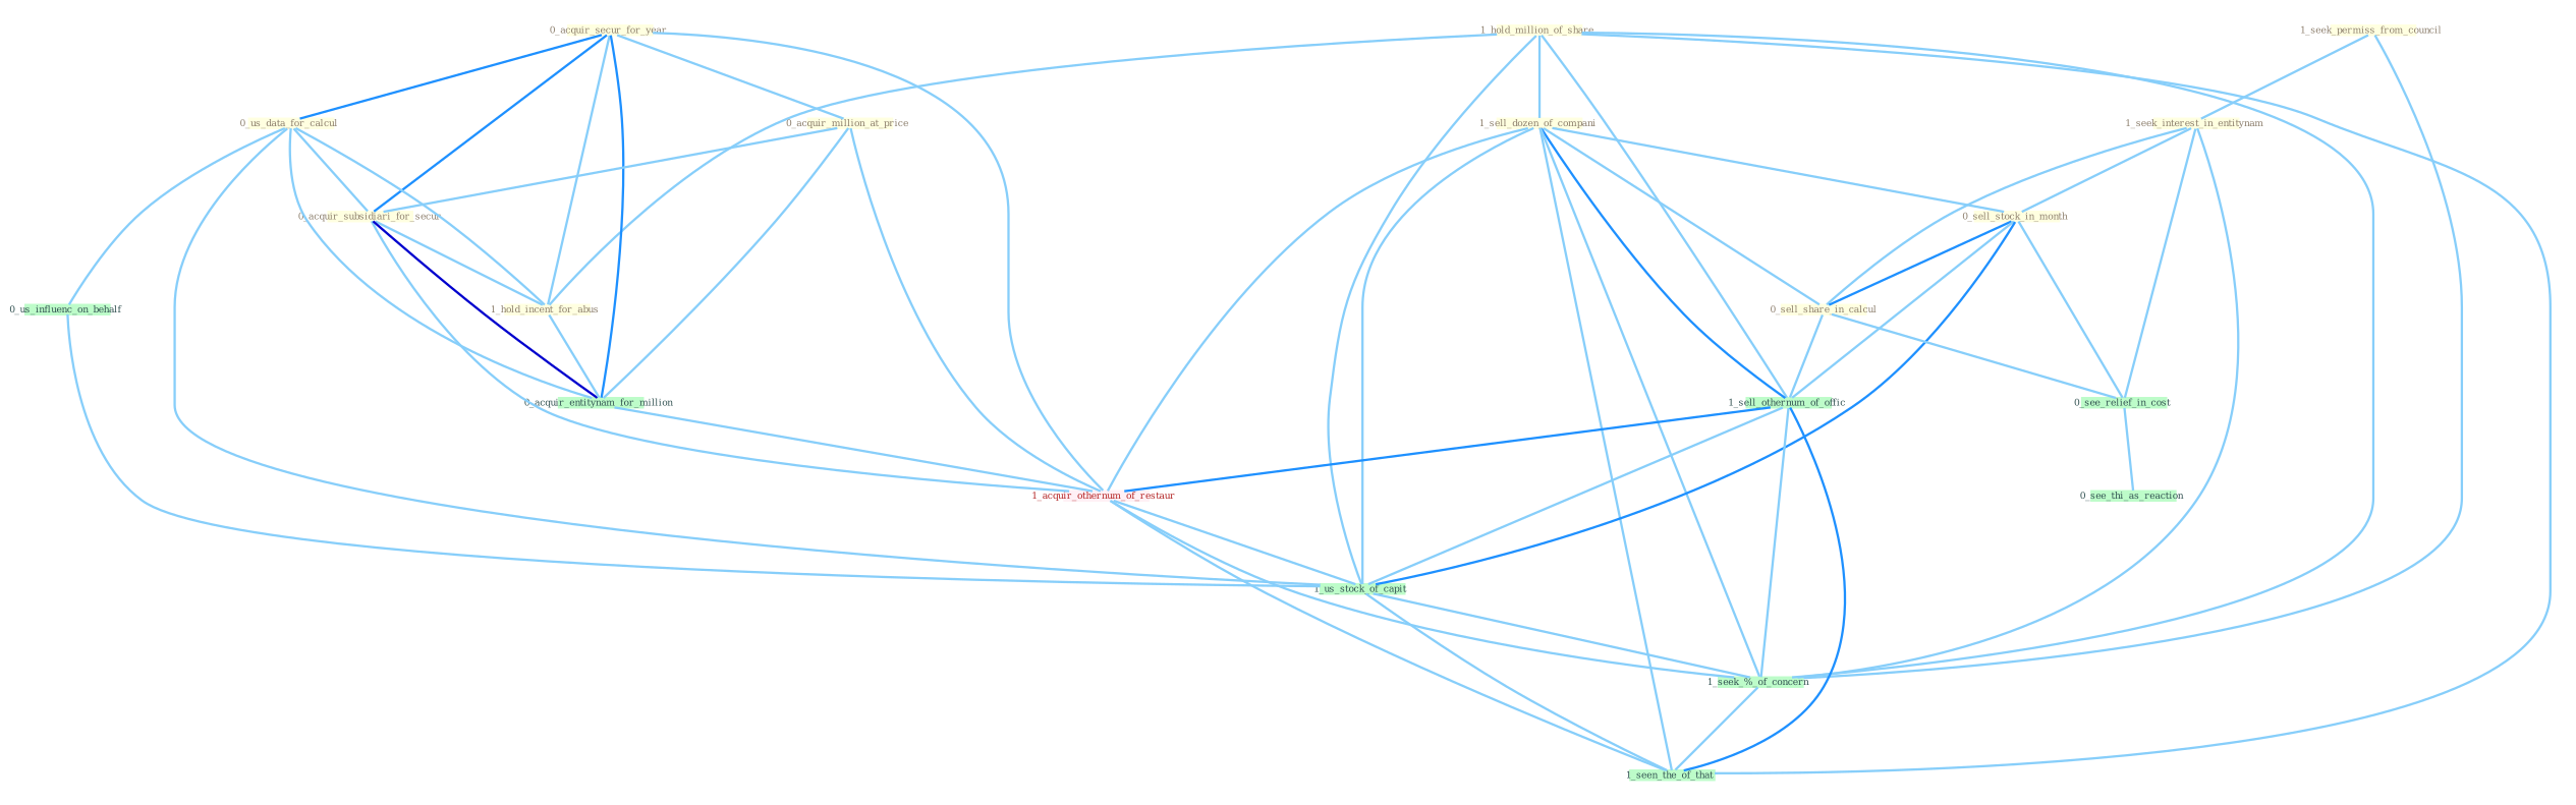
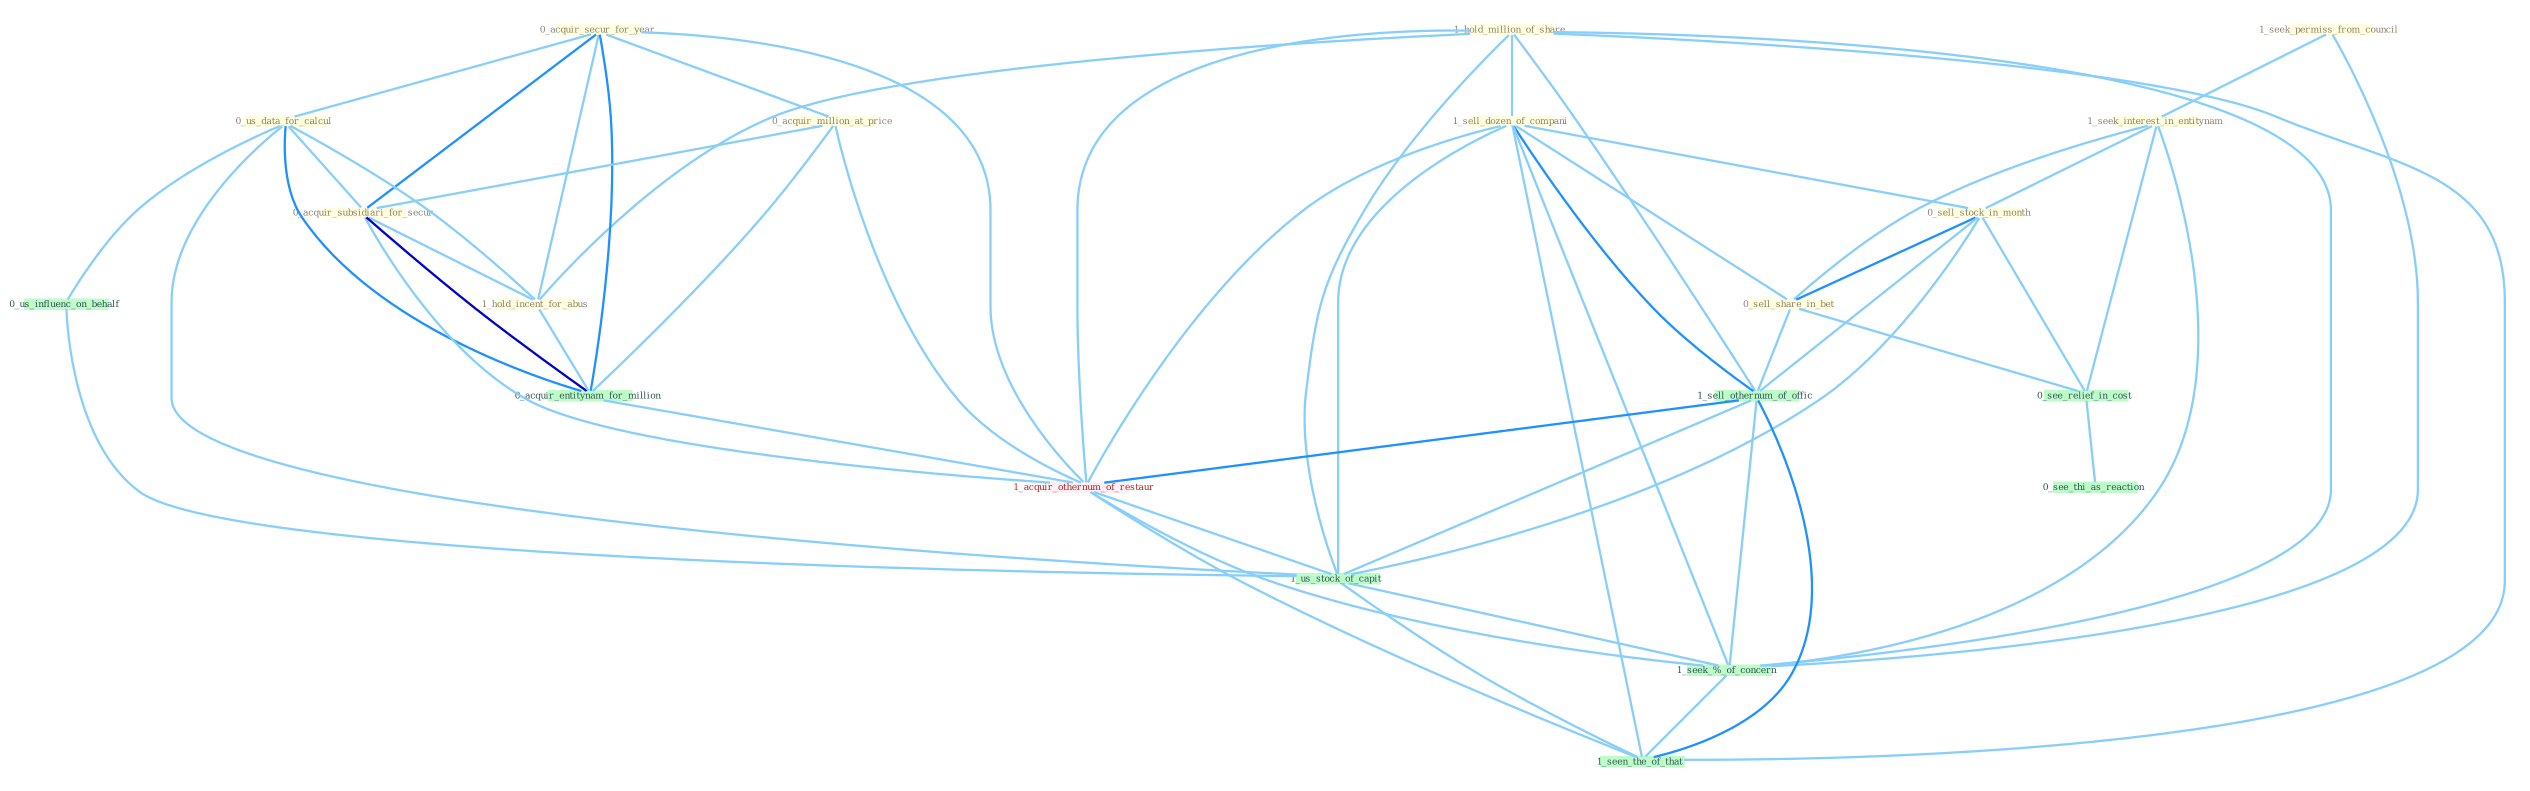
  graph {
    node [color="#ffffe0" fixedsize=true fontcolor="#8b7d6b" fontsize=4 shape=polygon style=filled]
    edge [color="#87cefa" w=1]
    "1_hold_million_of_share " [height=.06 width=.5]
    "0_acquir_secur_for_year " [height=.06 width=.5]
    "1_seek_permiss_from_council " [height=.06 width=.5]
    "0_acquir_million_at_price " [height=.06 width=.5]
    "0_us_data_for_calcul " [height=.06 width=.5]
    "1_sell_dozen_of_compani " [height=.06 width=.5]
    "1_seek_interest_in_entitynam " [height=.06 width=.5]
    "0_sell_stock_in_month " [height=.06 width=.5]
-   "0_sell_share_in_bet " [height=.06 width=.5 label="0_sell_share_in_calcul"]
+   "0_sell_share_in_bet " [height=.06 width=.5]
    n10 [height=.06 label="0_acquir_subsidiari_for_secur" width=.5]
    "1_hold_incent_for_abus " [height=.06 width=.5]
    "1_acquir_othernum_of_restaur " [color="#fff0f5" fontcolor="#b22222" height=.06 width=.5]
    "1_sell_othernum_of_offic " [color="#BDFCC9" fontcolor="#2f4f4f" height=.06 width=.5]
    "1_us_stock_of_capit " [color="#BDFCC9" fontcolor="#2f4f4f" height=.06 width=.5]
    "1_seek_%_of_concern " [color="#BDFCC9" fontcolor="#2f4f4f" height=.06 width=.5]
    "1_seen_the_of_that " [color="#BDFCC9" fontcolor="#2f4f4f" height=.06 width=.5]
    "0_acquir_entitynam_for_million " [color="#BDFCC9" fontcolor="#2f4f4f" height=.06 width=.5]
    "0_us_influenc_on_behalf " [color="#BDFCC9" fontcolor="#2f4f4f" height=.06 width=.5]
    "0_see_relief_in_cost " [color="#BDFCC9" fontcolor="#2f4f4f" height=.06 width=.5]
    "0_see_thi_as_reaction " [color="#BDFCC9" fontcolor="#2f4f4f" height=.06 width=.5]
    subgraph sub_1 {
      "1_hold_million_of_share "
      "0_acquir_secur_for_year "
      "1_seek_permiss_from_council "
      "0_acquir_million_at_price "
      "0_us_data_for_calcul "
      "1_sell_dozen_of_compani "
      "1_seek_interest_in_entitynam "
      "0_sell_stock_in_month "
      "0_sell_share_in_bet "
      n10
      "1_hold_incent_for_abus "
    }
    subgraph sub_2 {
      "1_acquir_othernum_of_restaur "
    }
    "1_hold_million_of_share " -- "1_sell_dozen_of_compani "
    "1_hold_million_of_share " -- "1_hold_incent_for_abus "
+   "1_hold_million_of_share " -- "1_acquir_othernum_of_restaur "
    "1_hold_million_of_share " -- "1_sell_othernum_of_offic "
    "1_hold_million_of_share " -- "1_us_stock_of_capit "
    "1_hold_million_of_share " -- "1_seek_%_of_concern "
    "1_hold_million_of_share " -- "1_seen_the_of_that "
    "0_acquir_secur_for_year " -- "0_acquir_million_at_price "
-   "0_acquir_secur_for_year " -- "0_us_data_for_calcul " [color="#1e90ff"]
+   "0_acquir_secur_for_year " -- "0_us_data_for_calcul "
    "0_acquir_secur_for_year " -- n10 [color="#1e90ff" w=2]
    "0_acquir_secur_for_year " -- "1_hold_incent_for_abus "
    "0_acquir_secur_for_year " -- "1_acquir_othernum_of_restaur "
    "0_acquir_secur_for_year " -- "0_acquir_entitynam_for_million " [color="#1e90ff" w=2]
    "1_seek_permiss_from_council " -- "1_seek_interest_in_entitynam "
    "1_seek_permiss_from_council " -- "1_seek_%_of_concern "
    "0_acquir_million_at_price " -- n10
    "0_acquir_million_at_price " -- "1_acquir_othernum_of_restaur "
    "0_acquir_million_at_price " -- "0_acquir_entitynam_for_million "
    "0_us_data_for_calcul " -- n10
    "0_us_data_for_calcul " -- "1_hold_incent_for_abus "
    "0_us_data_for_calcul " -- "1_us_stock_of_capit "
-   "0_us_data_for_calcul " -- "0_acquir_entitynam_for_million "
+   "0_us_data_for_calcul " -- "0_acquir_entitynam_for_million " [color="#1e90ff"]
    "0_us_data_for_calcul " -- "0_us_influenc_on_behalf "
    "1_sell_dozen_of_compani " -- "0_sell_stock_in_month "
    "1_sell_dozen_of_compani " -- "0_sell_share_in_bet "
    "1_sell_dozen_of_compani " -- "1_acquir_othernum_of_restaur "
    "1_sell_dozen_of_compani " -- "1_sell_othernum_of_offic " [color="#1e90ff" w=2]
    "1_sell_dozen_of_compani " -- "1_us_stock_of_capit "
    "1_sell_dozen_of_compani " -- "1_seek_%_of_concern "
    "1_sell_dozen_of_compani " -- "1_seen_the_of_that "
    "1_seek_interest_in_entitynam " -- "0_sell_stock_in_month "
    "1_seek_interest_in_entitynam " -- "0_sell_share_in_bet "
    "1_seek_interest_in_entitynam " -- "1_seek_%_of_concern "
    "1_seek_interest_in_entitynam " -- "0_see_relief_in_cost "
    "0_sell_stock_in_month " -- "0_sell_share_in_bet " [color="#1e90ff" w=2]
    "0_sell_stock_in_month " -- "1_sell_othernum_of_offic "
-   "0_sell_stock_in_month " -- "1_us_stock_of_capit " [color="#1e90ff"]
+   "0_sell_stock_in_month " -- "1_us_stock_of_capit "
    "0_sell_stock_in_month " -- "0_see_relief_in_cost "
    "0_sell_share_in_bet " -- "1_sell_othernum_of_offic "
    "0_sell_share_in_bet " -- "0_see_relief_in_cost "
    n10 -- "1_hold_incent_for_abus "
    n10 -- "1_acquir_othernum_of_restaur "
    n10 -- "0_acquir_entitynam_for_million " [color="#0000cd" w=3]
    "1_hold_incent_for_abus " -- "0_acquir_entitynam_for_million "
    "1_acquir_othernum_of_restaur " -- "1_us_stock_of_capit "
    "1_acquir_othernum_of_restaur " -- "1_seek_%_of_concern "
    "1_acquir_othernum_of_restaur " -- "1_seen_the_of_that "
    "1_sell_othernum_of_offic " -- "1_acquir_othernum_of_restaur " [color="#1e90ff" w=2]
    "1_sell_othernum_of_offic " -- "1_us_stock_of_capit "
    "1_sell_othernum_of_offic " -- "1_seek_%_of_concern "
    "1_sell_othernum_of_offic " -- "1_seen_the_of_that " [color="#1e90ff"]
    "1_us_stock_of_capit " -- "1_seek_%_of_concern "
    "1_us_stock_of_capit " -- "1_seen_the_of_that "
    "1_seek_%_of_concern " -- "1_seen_the_of_that "
    "0_acquir_entitynam_for_million " -- "1_acquir_othernum_of_restaur "
    "0_us_influenc_on_behalf " -- "1_us_stock_of_capit "
    "0_see_relief_in_cost " -- "0_see_thi_as_reaction "
  }
